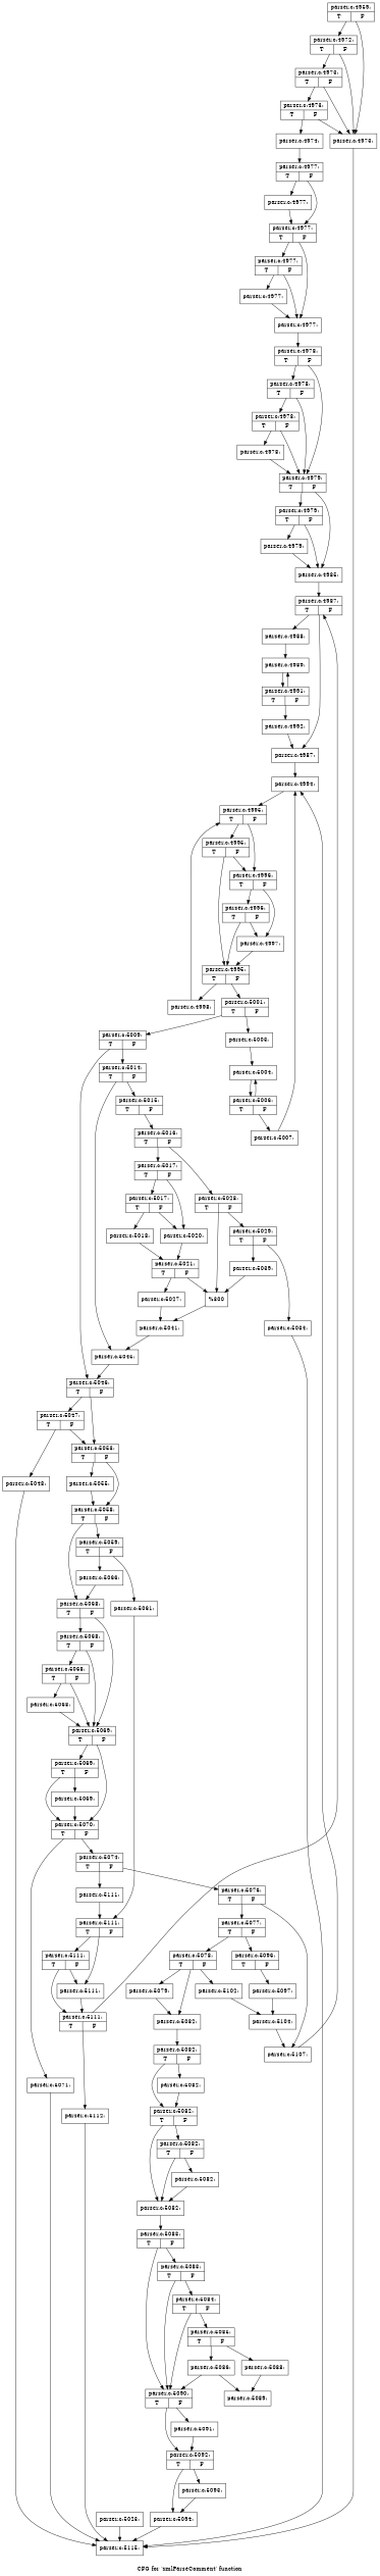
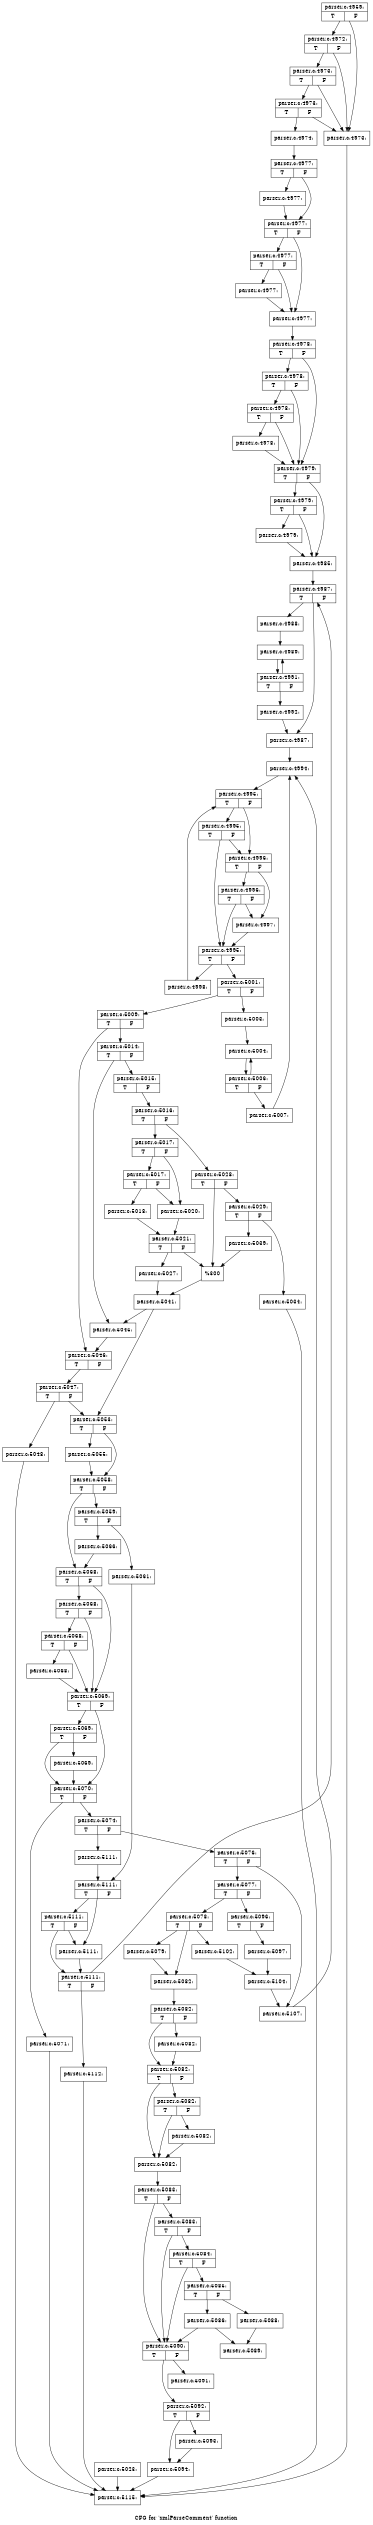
  digraph {
    label="CFG for 'xmlParseComment' function"
    node [shape=record]
    n1 [label="{parser.c:4959:|{<s0>T|<s1>F}}"]
    n2 [label="{parser.c:4973:}"]
    n3 [label="{parser.c:4972:|{<s0>T|<s1>F}}"]
    n4 [label="{parser.c:5115:}"]
    n5 [label="{parser.c:4973:|{<s0>T|<s1>F}}"]
    n6 [label="{parser.c:4973:|{<s0>T|<s1>F}}"]
    n7 [label="{parser.c:4974:}"]
    n8 [label="{parser.c:4977:|{<s0>T|<s1>F}}"]
    n9 [label="{parser.c:4977:}"]
    n10 [label="{parser.c:4977:|{<s0>T|<s1>F}}"]
    n11 [label="{parser.c:4977:|{<s0>T|<s1>F}}"]
    n12 [label="{parser.c:4977:}"]
    n13 [label="{parser.c:4977:}"]
    n14 [label="{parser.c:4978:|{<s0>T|<s1>F}}"]
    n15 [label="{parser.c:4978:|{<s0>T|<s1>F}}"]
    n16 [label="{parser.c:4979:|{<s0>T|<s1>F}}"]
    n17 [label="{parser.c:4978:|{<s0>T|<s1>F}}"]
    n18 [label="{parser.c:4979:|{<s0>T|<s1>F}}"]
    n19 [label="{parser.c:4985:}"]
    n20 [label="{parser.c:4978:}"]
    n21 [label="{parser.c:4979:}"]
    n22 [label="{parser.c:4987:|{<s0>T|<s1>F}}"]
    n23 [label="{parser.c:4988:}"]
    n24 [label="{parser.c:4987:}"]
    n25 [label="{parser.c:4989:}"]
    n26 [label="{parser.c:4994:}"]
    n27 [label="{parser.c:4991:|{<s0>T|<s1>F}}"]
    n28 [label="{parser.c:4995:|{<s0>T|<s1>F}}"]
    n29 [label="{parser.c:4992:}"]
    n30 [label="{parser.c:4995:|{<s0>T|<s1>F}}"]
    n31 [label="{parser.c:4996:|{<s0>T|<s1>F}}"]
    n32 [label="{parser.c:4995:|{<s0>T|<s1>F}}"]
    n33 [label="{parser.c:4996:|{<s0>T|<s1>F}}"]
    n34 [label="{parser.c:4997:}"]
    n35 [label="{parser.c:4998:}"]
    n36 [label="{parser.c:5001:|{<s0>T|<s1>F}}"]
    n37 [label="{parser.c:5003:}"]
    n38 [label="{parser.c:5009:|{<s0>T|<s1>F}}"]
    n39 [label="{parser.c:5004:}"]
    n40 [label="{parser.c:5014:|{<s0>T|<s1>F}}"]
    n41 [label="{parser.c:5046:|{<s0>T|<s1>F}}"]
    n42 [label="{parser.c:5006:|{<s0>T|<s1>F}}"]
    n43 [label="{parser.c:5015:|{<s0>T|<s1>F}}"]
    n44 [label="{parser.c:5045:}"]
    n45 [label="{parser.c:5047:|{<s0>T|<s1>F}}"]
    n46 [label="{parser.c:5053:|{<s0>T|<s1>F}}"]
    n47 [label="{parser.c:5007:}"]
    n48 [label="{parser.c:5016:|{<s0>T|<s1>F}}"]
    n49 [label="{parser.c:5048:}"]
    n50 [label="{parser.c:5055:}"]
    n51 [label="{parser.c:5058:|{<s0>T|<s1>F}}"]
    n52 [label="{parser.c:5017:|{<s0>T|<s1>F}}"]
    n53 [label="{parser.c:5028:|{<s0>T|<s1>F}}"]
    n54 [label="{parser.c:5017:|{<s0>T|<s1>F}}"]
    n55 [label="{parser.c:5020:}"]
    n56 [label="{parser.c:5029:|{<s0>T|<s1>F}}"]
    n57 [label="{%300}"]
    n58 [label="{parser.c:5018:}"]
    n59 [label="{parser.c:5021:|{<s0>T|<s1>F}}"]
    n60 [label="{parser.c:5034:}"]
    n61 [label="{parser.c:5039:}"]
    n62 [label="{parser.c:5041:}"]
    n63 [label="{parser.c:5027:}"]
    n64 [label="{parser.c:5023:}"]
    n65 [label="{parser.c:5059:|{<s0>T|<s1>F}}"]
    n66 [label="{parser.c:5068:|{<s0>T|<s1>F}}"]
    n67 [label="{parser.c:5061:}"]
    n68 [label="{parser.c:5066:}"]
    n69 [label="{parser.c:5068:|{<s0>T|<s1>F}}"]
    n70 [label="{parser.c:5069:|{<s0>T|<s1>F}}"]
    n71 [label="{parser.c:5111:|{<s0>T|<s1>F}}"]
    n72 [label="{parser.c:5068:|{<s0>T|<s1>F}}"]
    n73 [label="{parser.c:5069:|{<s0>T|<s1>F}}"]
    n74 [label="{parser.c:5070:|{<s0>T|<s1>F}}"]
    n75 [label="{parser.c:5111:|{<s0>T|<s1>F}}"]
    n76 [label="{parser.c:5111:}"]
    n77 [label="{parser.c:5111:|{<s0>T|<s1>F}}"]
    n78 [label="{parser.c:5068:}"]
    n79 [label="{parser.c:5069:}"]
    n80 [label="{parser.c:5071:}"]
    n81 [label="{parser.c:5074:|{<s0>T|<s1>F}}"]
    n82 [label="{parser.c:5076:|{<s0>T|<s1>F}}"]
    n83 [label="{parser.c:5111:}"]
    n84 [label="{parser.c:5077:|{<s0>T|<s1>F}}"]
    n85 [label="{parser.c:5107:}"]
    n86 [label="{parser.c:5078:|{<s0>T|<s1>F}}"]
    n87 [label="{parser.c:5096:|{<s0>T|<s1>F}}"]
    n88 [label="{parser.c:5079:}"]
    n89 [label="{parser.c:5082:}"]
    n90 [label="{parser.c:5102:}"]
    n91 [label="{parser.c:5097:}"]
    n92 [label="{parser.c:5082:|{<s0>T|<s1>F}}"]
    n93 [label="{parser.c:5104:}"]
    n94 [label="{parser.c:5082:}"]
    n95 [label="{parser.c:5082:|{<s0>T|<s1>F}}"]
    n96 [label="{parser.c:5082:|{<s0>T|<s1>F}}"]
    n97 [label="{parser.c:5082:}"]
    n98 [label="{parser.c:5082:}"]
    n99 [label="{parser.c:5083:|{<s0>T|<s1>F}}"]
    n100 [label="{parser.c:5083:|{<s0>T|<s1>F}}"]
    n101 [label="{parser.c:5090:|{<s0>T|<s1>F}}"]
    n102 [label="{parser.c:5084:|{<s0>T|<s1>F}}"]
    n103 [label="{parser.c:5091:}"]
    n104 [label="{parser.c:5092:|{<s0>T|<s1>F}}"]
    n105 [label="{parser.c:5085:|{<s0>T|<s1>F}}"]
    n106 [label="{parser.c:5093:}"]
    n107 [label="{parser.c:5094:}"]
    n108 [label="{parser.c:5086:}"]
    n109 [label="{parser.c:5088:}"]
    n110 [label="{parser.c:5089:}"]
    n111 [label="{parser.c:5112:}"]
    n1 -> n2
    n1 -> n3
    n2 -> n4
    n3 -> n2
    n3 -> n5
    n5 -> n2
    n5 -> n6
    n6 -> n2
    n6 -> n7
    n7 -> n8
    n8 -> n9
    n8 -> n10
    n9 -> n10
    n10 -> n11
    n10 -> n12
    n11 -> n12
    n11 -> n13
    n12 -> n14
    n13 -> n12
    n14 -> n15
    n14 -> n16
    n15 -> n16
    n15 -> n17
    n16 -> n18
    n16 -> n19
    n17 -> n16
    n17 -> n20
    n18 -> n19
    n18 -> n21
    n19 -> n22
    n20 -> n16
    n21 -> n19
    n22 -> n23
    n22 -> n24
    n23 -> n25
    n24 -> n26
    n25 -> n27
    n26 -> n28
    n27 -> n25
    n27 -> n29
    n28 -> n30
    n28 -> n31
    n29 -> n24
    n30 -> n31
    n30 -> n32
    n31 -> n33
    n31 -> n34
    n32 -> n35
    n32 -> n36
    n33 -> n32
    n33 -> n34
    n34 -> n32
    n35 -> n28
    n36 -> n37
    n36 -> n38
    n37 -> n39
    n38 -> n40
    n38 -> n41
    n39 -> n42
    n40 -> n43
    n40 -> n44
    n41 -> n45
-   n41 -> n46
+   n62 -> n46
    n42 -> n39
    n42 -> n47
    n43 -> n48
    n44 -> n41
    n45 -> n46
    n45 -> n49
    n46 -> n50
    n46 -> n51
    n47 -> n26
    n48 -> n52
    n48 -> n53
    n49 -> n4
    n50 -> n51
    n51 -> n65
    n51 -> n66
    n52 -> n54
    n52 -> n55
    n53 -> n56
    n53 -> n57
    n54 -> n55
    n54 -> n58
    n55 -> n59
    n56 -> n60
    n56 -> n61
    n57 -> n62
    n58 -> n59
    n59 -> n57
    n59 -> n63
    n60 -> n4
    n61 -> n57
    n62 -> n44
    n63 -> n62
    n64 -> n4
    n65 -> n67
    n65 -> n68
    n66 -> n69
    n66 -> n70
    n67 -> n71
    n68 -> n66
    n69 -> n70
    n69 -> n72
    n70 -> n73
    n70 -> n74
    n71 -> n75
    n71 -> n76
    n72 -> n70
    n72 -> n78
    n73 -> n74
    n73 -> n79
    n74 -> n80
    n74 -> n81
    n75 -> n76
    n75 -> n77
    n76 -> n77
    n77 -> n22
    n77 -> n111
    n78 -> n70
    n79 -> n74
    n80 -> n4
    n81 -> n82
    n81 -> n83
    n82 -> n84
    n82 -> n85
    n83 -> n71
    n84 -> n86
    n84 -> n87
    n85 -> n26
    n86 -> n88
    n86 -> n89
    n86 -> n90
    n87 -> n91
    n88 -> n89
    n89 -> n92
    n90 -> n93
    n91 -> n93
    n92 -> n94
    n92 -> n95
    n93 -> n85
    n94 -> n95
    n95 -> n96
    n95 -> n97
    n96 -> n97
    n96 -> n98
    n97 -> n99
    n98 -> n97
    n99 -> n100
    n99 -> n101
    n100 -> n101
    n100 -> n102
    n101 -> n103
    n101 -> n104
    n102 -> n101
    n102 -> n105
-   n103 -> n104
    n104 -> n106
    n104 -> n107
    n105 -> n108
    n105 -> n109
    n106 -> n107
    n107 -> n4
    n108 -> n101
    n108 -> n110
    n109 -> n110
    n111 -> n4
  }
